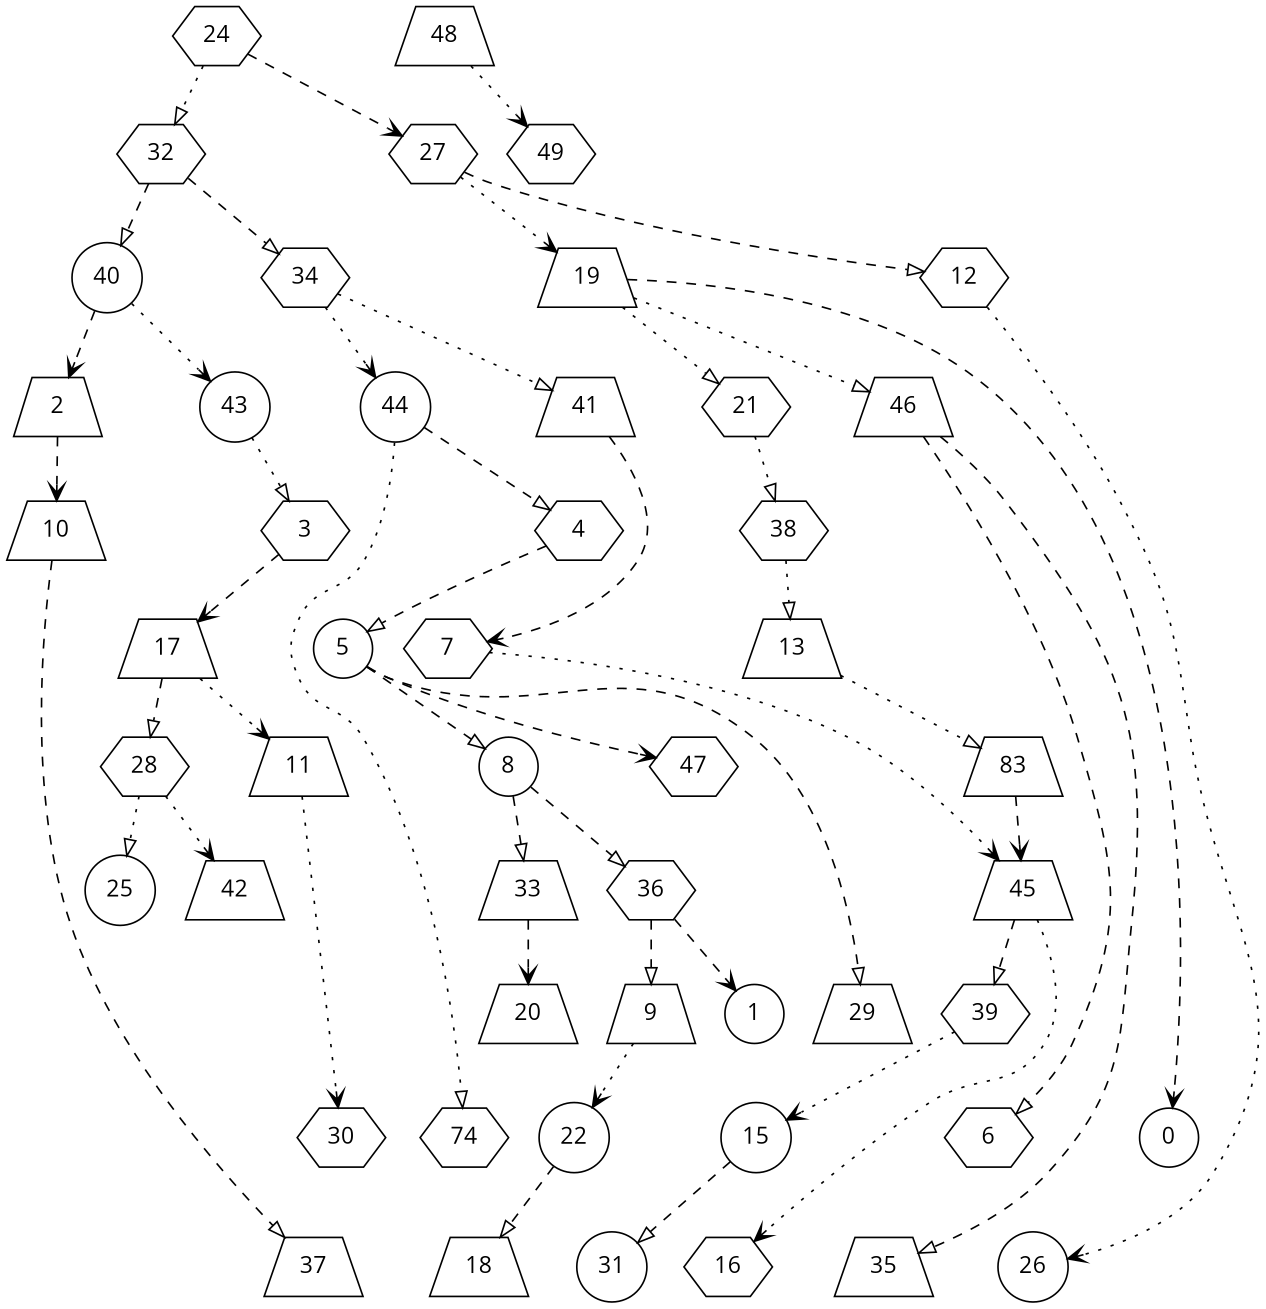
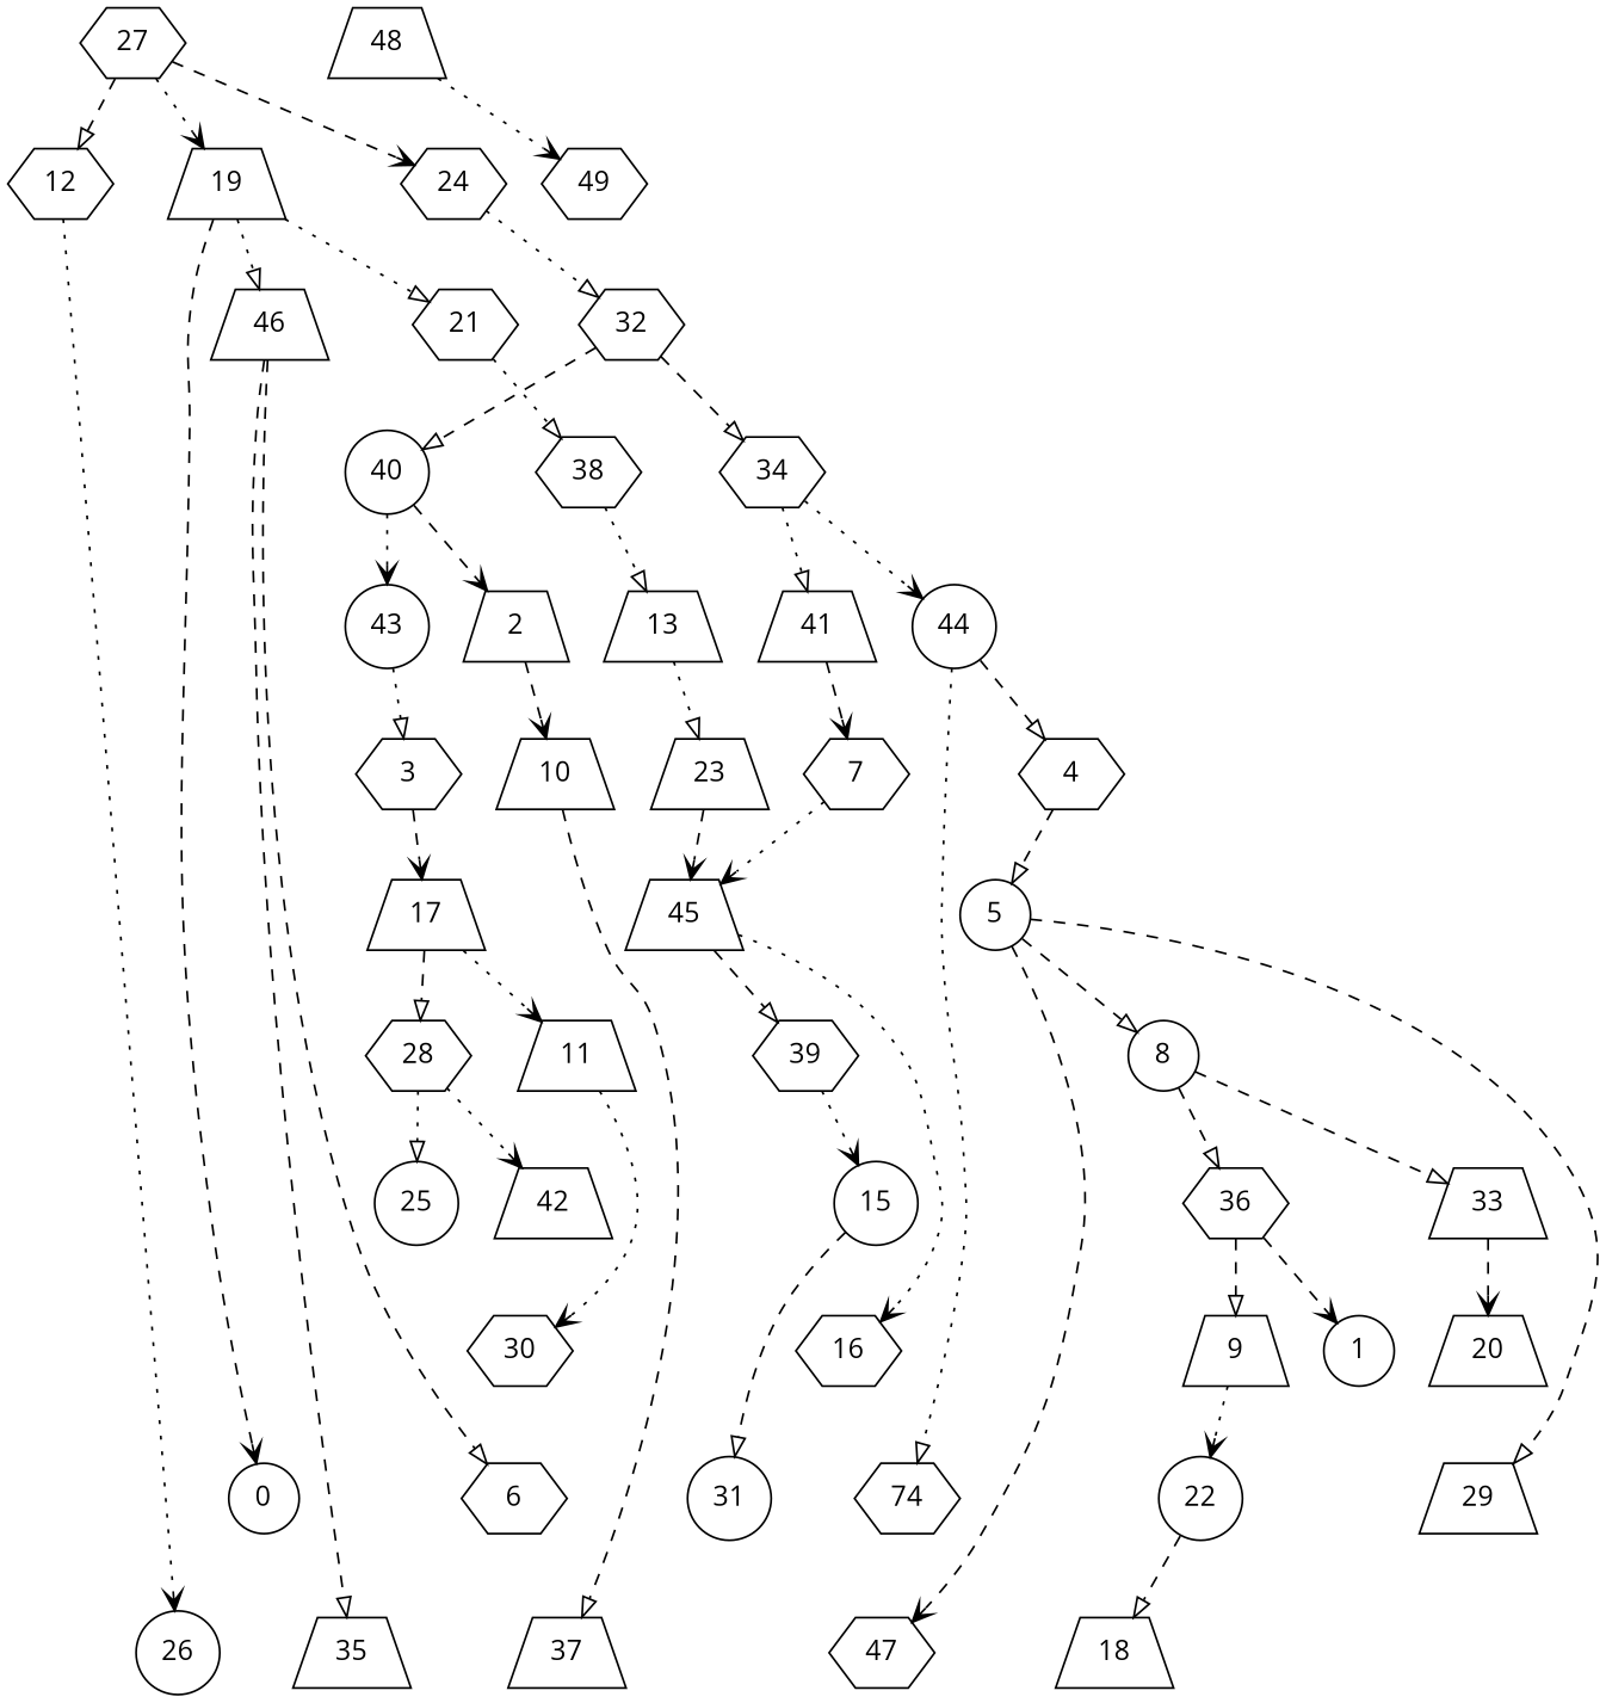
  digraph {
    fontname="Open Sans"
    node [fontname="Open Sans" shape=trapezium]
    edge [arrowhead=onormal fontname="Open Sans" style=dashed weight=0]
    2
    10
    37
    3 [shape=hexagon]
    17
    11
    28 [shape=hexagon]
    30 [shape=hexagon]
    4 [shape=hexagon]
    5 [shape=circle]
    8 [shape=circle]
    29
    47 [shape=hexagon]
    33
    36 [shape=hexagon]
    20
    1 [shape=circle]
    9
    25 [shape=circle]
    42
    22 [shape=circle]
    7 [shape=hexagon]
    45
    16 [shape=hexagon]
    39 [shape=hexagon]
    15 [shape=circle]
    31 [shape=circle]
    18
    12 [shape=hexagon]
    26 [shape=circle]
    13
-   23 [label=83]
+   23
    49 [shape=hexagon]
    48
    0 [shape=circle]
    19
    21 [shape=hexagon]
    46
    38 [shape=hexagon]
    6 [shape=hexagon]
    35
    24 [shape=hexagon]
    32 [shape=hexagon]
    34 [shape=hexagon]
    40 [shape=circle]
    41
    44 [shape=circle]
    43 [shape=circle]
    n49 [label=74 shape=hexagon]
    27 [shape=hexagon]
    2 -> 10 [arrowhead=vee]
    10 -> 37
    3 -> 17 [arrowhead=vee]
    17 -> 11 [arrowhead=vee style=dotted]
    17 -> 28
    11 -> 30 [arrowhead=vee style=dotted]
    28 -> 25 [style=dotted]
    28 -> 42 [arrowhead=vee style=dotted]
    4 -> 5
    5 -> 8
    5 -> 29
    5 -> 47 [arrowhead=vee]
    8 -> 33
    8 -> 36
    33 -> 20 [arrowhead=vee]
    36 -> 1 [arrowhead=vee]
    36 -> 9 [weight=1]
    9 -> 22 [arrowhead=vee style=dotted]
    22 -> 18
    7 -> 45 [arrowhead=vee style=dotted]
    45 -> 16 [arrowhead=vee style=dotted]
    45 -> 39
    39 -> 15 [arrowhead=vee style=dotted]
    15 -> 31
    12 -> 26 [arrowhead=vee style=dotted]
    13 -> 23 [style=dotted]
    23 -> 45 [arrowhead=vee]
    48 -> 49 [arrowhead=vee style=dotted]
    19 -> 0 [arrowhead=vee]
    19 -> 21 [style=dotted]
    19 -> 46 [style=dotted]
    21 -> 38 [style=dotted]
    46 -> 6
    46 -> 35
    38 -> 13 [style=dotted]
    24 -> 32 [style=dotted]
    32 -> 34
    32 -> 40
    34 -> 41 [style=dotted]
    34 -> 44 [arrowhead=vee style=dotted]
    40 -> 2 [arrowhead=vee]
    40 -> 43 [arrowhead=vee style=dotted]
    41 -> 7 [arrowhead=vee]
    44 -> 4
    44 -> n49 [style=dotted]
    43 -> 3 [style=dotted]
    27 -> 12
    27 -> 19 [arrowhead=vee style=dotted]
-   24 -> 27 [arrowhead=vee]
+   27 -> 24 [arrowhead=vee]
  }
